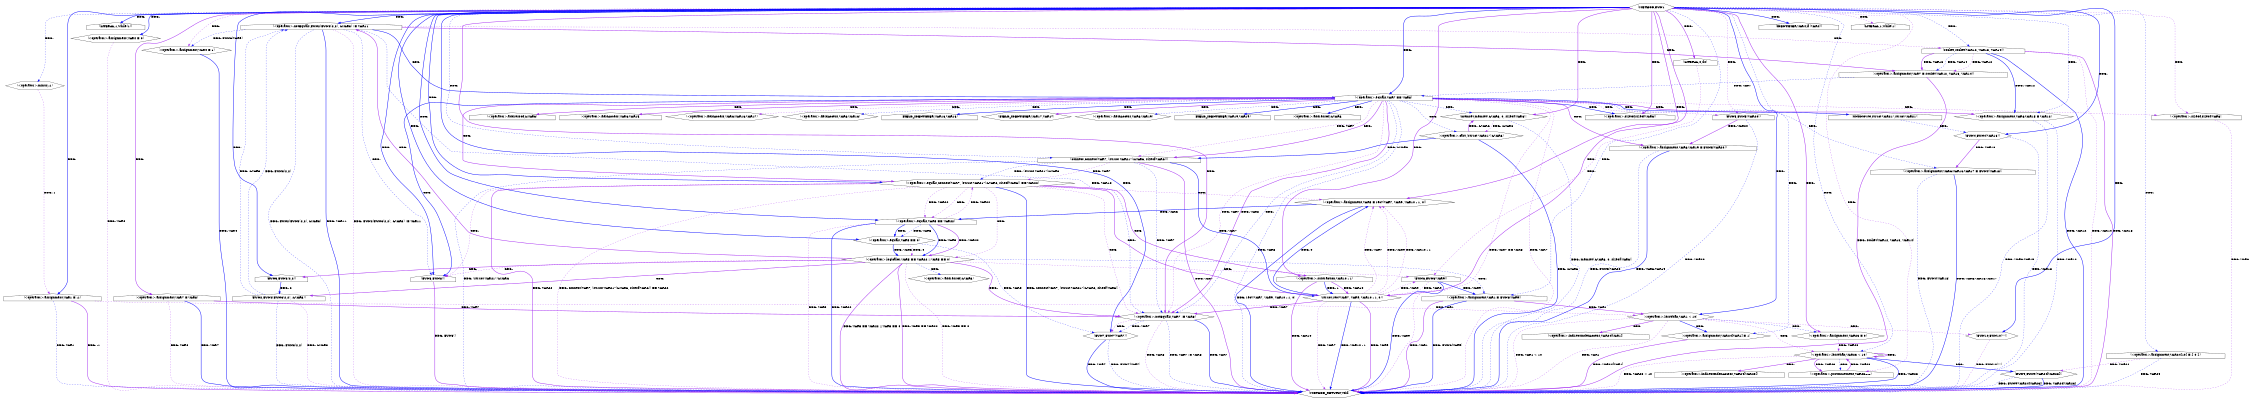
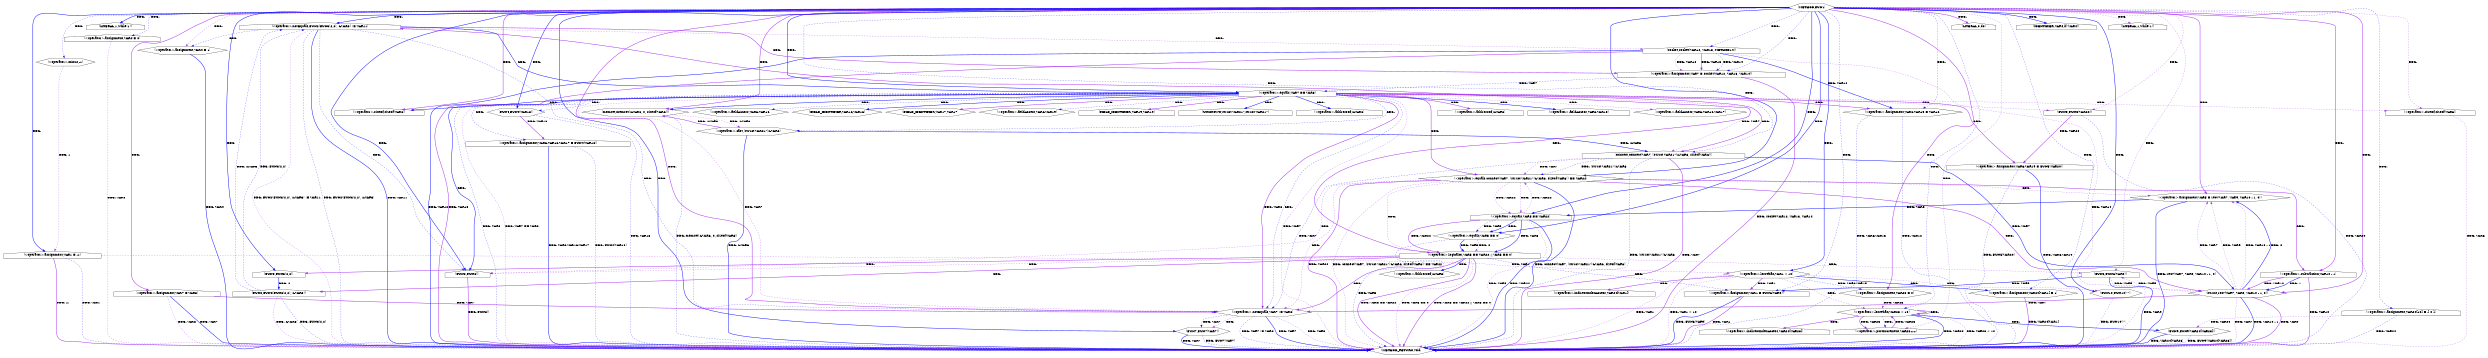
  digraph {
    fontname="DejaVu Serif"
    node [fontname="DejaVu Serif" shape=house]
    edge [color=purple fontname="DejaVu Serif" style=bold]
    n1 [label="(METHOD,FUN1)" shape=hexagon]
    n2 [label="(<operator>.assignment,VAR1 = -1)"]
    n3 [label="(<operator>.minus,-1)" shape=hexagon]
    n4 [label="(LITERAL,1,while(1))"]
-   n5 [label="(<operator>.assignment,VAR4 = 0)" shape=hexagon]
+   n5 [label="(<operator>.assignment,VAR4 = 0)"]
    n6 [label="(<operator>.assignment,VAR7 = VAR8)"]
    n7 [label="(<operator>.notEquals,FUN2(FUN3(2,2), &VAR3) != VAR11)"]
    n8 [label="(FUN3,FUN3(2,2))"]
    n9 [label="(<operator>.assignment,VAR4 = 1)" shape=hexagon]
    n10 [label="(<operator>.assignment,VAR7 = socket(VAR12, VAR13, VAR14))"]
-   n11 [label="(socket,socket(VAR12, VAR13, VAR14))"]
+   n11 [label="(socket,socket(VAR12, VAR13, METHOD14))"]
    n12 [label="(<operator>.equals,VAR7 == VAR8)"]
    n13 [label="(memset,memset(&VAR6, 0, sizeof(VAR6)))" shape=hexagon]
    n14 [label="(<operator>.sizeOf,sizeof(VAR6))"]
    n15 [label="(<operator>.assignment,VAR6.VAR15 = VAR12)" shape=hexagon]
    n16 [label="(FUN4,FUN4(VAR18))" shape=hexagon]
    n17 [label="(FUN5,FUN5(VAR20))"]
    n18 [label="(<operator>.equals,connect(VAR7, (struct VAR21*)&VAR6, sizeof(VAR6)) == VAR22)" shape=hexagon]
    n19 [label="(connect,connect(VAR7, (struct VAR21*)&VAR6, sizeof(VAR6)))"]
    n20 [label="(<operator>.sizeOf,sizeof(VAR6))"]
    n21 [label="(<operator>.assignment,VAR5 = recv(VAR7, VAR9, VAR10 - 1, 0))" shape=hexagon]
    n22 [label="(struct,recv(VAR7, VAR9, VAR10 - 1, 0))" shape=hexagon]
    n23 [label="(<operator>.subtraction,VAR10 - 1)"]
    n24 [label="(<operator>.equals,VAR5 == VAR22)"]
    n25 [label="(<operator>.equals,VAR5 == 0)" shape=hexagon]
    n26 [label="(<operator>.assignment,VAR1 = FUN6(VAR9))"]
    n27 [label="(FUN6,FUN6(VAR9))"]
    n28 [label="(LITERAL,0,do)"]
    n29 [label="(<operator>.notEquals,VAR7 != VAR8)" shape=hexagon]
    n30 [label="(FUN7,FUN7(VAR7))" shape=hexagon]
    n31 [label="(IDENTIFIER,VAR4,if (VAR4))"]
    n32 [label="(FUN8,FUN8())"]
    n33 [label="(LITERAL,1,while(1))"]
    n34 [label="(<operator>.assignment,VAR24[10] = { 0 })"]
    n35 [label="(<operator>.lessThan,VAR1 < 10)" shape=hexagon]
    n36 [label="(<operator>.assignment,VAR24[VAR1] = 1)" shape=hexagon]
    n37 [label="(<operator>.assignment,VAR23 = 0)" shape=hexagon]
    n38 [label="(<operator>.lessThan,VAR23 < 10)" shape=hexagon]
    n39 [label="(<operator>.postIncrement,VAR23++)"]
    n40 [label="(FUN10,FUN10(\"\"))" shape=hexagon]
    n41 [label="(METHOD_RETURN,void)" shape=hexagon]
    n42 [label="(FUN2,FUN2(FUN3(2,2), &VAR3))"]
    n43 [label="(<operator>.assignment,VAR6.VAR16.VAR17 = FUN4(VAR18))"]
    n44 [label="(<operator>.assignment,VAR6.VAR19 = FUN5(VAR20))"]
    n45 [label="(<operator>.cast,(struct VAR21*)&VAR6)" shape=hexagon]
    n46 [label="(<operator>.addressOf,&VAR6)"]
    n47 [label="(<operator>.fieldAccess,VAR6.VAR15)"]
    n48 [label="(<operator>.fieldAccess,VAR6.VAR16.VAR17)" shape=hexagon]
    n49 [label="(<operator>.fieldAccess,VAR6.VAR16)" shape=hexagon]
-   n50 [label="(FIELD_IDENTIFIER,VAR16,VAR16)"]
+   n50 [label="(FIELD_IDENTIFIER,VAR16,VAR16)" shape=hexagon]
    n51 [label="(FIELD_IDENTIFIER,VAR17,VAR17)" shape=hexagon]
    n52 [label="(<operator>.fieldAccess,VAR6.VAR19)" shape=hexagon]
    n53 [label="(FIELD_IDENTIFIER,VAR19,VAR19)"]
    n54 [label="(UNKNOWN,struct VAR21*,struct VAR21*)"]
    n55 [label="(<operator>.addressOf,&VAR6)"]
-   n56 [label="(<operator>.logicalOr,VAR5 == VAR22 || VAR5 == 0)" shape=hexagon]
+   n56 [label="(<operator>.logicalOr,VAR5 == VAR22 || VAR5 == 0)"]
    n57 [label="(FUN9,FUN9(VAR24[VAR23]))" shape=hexagon]
    n58 [label="(<operator>.indirectIndexAccess,VAR24[VAR1])"]
    n59 [label="(<operator>.indirectIndexAccess,VAR24[VAR23])"]
    n60 [label="(<operator>.addressOf,&VAR3)" shape=hexagon]
    n1 -> n2 [color=blue label="DDG: "]
    n1 -> n3 [color=blue label="DDG: " style=dashed]
    n1 -> n4 [color=blue label="DDG: "]
-   n1 -> n5 [color=blue label="DDG: "]
+   n1 -> n5 [color=blue label="DDG: " style=dashed]
    n1 -> n6 [label="DDG: "]
    n1 -> n7 [color=blue label="DDG: "]
    n1 -> n8 [color=blue label="DDG: "]
    n1 -> n9 [label="DDG: " style=dashed]
+   n1 -> n10 [color=blue label="DDG: " style=dashed]
    n1 -> n11 [color=blue label="DDG: " style=dashed]
    n1 -> n12 [color=blue label="DDG: "]
    n1 -> n13 [label="DDG: "]
    n1 -> n14 [label="DDG: "]
    n1 -> n15 [color=blue label="DDG: " style=dashed]
    n1 -> n16 [color=blue label="DDG: "]
    n1 -> n17 [label="DDG: " style=dashed]
    n1 -> n18 [color=blue label="DDG: "]
    n1 -> n19 [color=blue label="DDG: " style=dashed]
    n1 -> n20 [label="DDG: " style=dashed]
    n1 -> n21 [label="DDG: "]
    n1 -> n22 [label="DDG: "]
    n1 -> n23 [label="DDG: "]
    n1 -> n24 [color=blue label="DDG: "]
    n1 -> n25 [color=blue label="DDG: "]
    n1 -> n26 [color=blue label="DDG: " style=dashed]
-   n28 -> n27 [label="DDG: " style=dashed]
+   n1 -> n27 [label="DDG: " style=dashed]
    n1 -> n28 [label="DDG: "]
    n1 -> n29 [label="DDG: "]
    n1 -> n30 [color=blue label="DDG: "]
    n1 -> n31 [color=blue label="DDG: "]
    n1 -> n32 [color=blue label="DDG: "]
    n1 -> n33 [label="DDG: " style=dashed]
    n1 -> n34 [color=blue label="DDG: " style=dashed]
    n1 -> n35 [color=blue label="DDG: "]
    n1 -> n36 [color=blue label="DDG: " style=dashed]
    n1 -> n37 [label="DDG: "]
    n1 -> n38 [color=blue label="DDG: " style=dashed]
    n1 -> n39 [label="DDG: " style=dashed]
    n1 -> n40 [color=blue label="DDG: "]
    n2 -> n35 [label="DDG: VAR1" style=dashed]
    n2 -> n41 [color=blue label="DDG: VAR1" style=dashed]
    n2 -> n41 [label="DDG: -1"]
    n3 -> n2 [label="DDG: 1" style=dashed]
    n5 -> n41 [label="DDG: VAR4" style=dashed]
    n6 -> n29 [label="DDG: VAR7"]
    n6 -> n41 [label="DDG: VAR8" style=dashed]
    n6 -> n41 [color=blue label="DDG: VAR7"]
-   n7 -> n9 [color=blue label="DDG: FUN6(VAR9)" style=dashed]
+   n7 -> n9 [color=blue label="CDG: " style=dashed]
    n7 -> n10 [label="CDG: "]
    n7 -> n11 [label="CDG: " style=dashed]
    n7 -> n12 [color=blue label="CDG: "]
-   n7 -> n29 [color=blue label="DDG: VAR18" style=dashed]
+   n7 -> n29 [color=blue label="CDG: " style=dashed]
    n7 -> n32 [color=blue label="CDG: " style=dashed]
    n7 -> n41 [color=blue label="DDG: FUN2(FUN3(2,2), &VAR3)" style=dashed]
    n7 -> n41 [color=blue label="DDG: VAR11"]
    n7 -> n41 [label="DDG: FUN2(FUN3(2,2), &VAR3) != VAR11" style=dashed]
    n8 -> n42 [color=blue label="DDG: 2"]
    n9 -> n41 [color=blue label="DDG: VAR4"]
    n10 -> n12 [color=blue label="DDG: VAR7" style=dashed]
    n10 -> n41 [label="DDG: socket(VAR12, VAR13, VAR14)"]
    n11 -> n10 [label="DDG: VAR12" style=dashed]
    n11 -> n10 [label="DDG: VAR13"]
    n11 -> n10 [color=blue label="DDG: VAR14" style=dashed]
    n11 -> n15 [color=blue label="DDG: VAR12"]
    n11 -> n41 [color=blue label="DDG: VAR12"]
    n11 -> n41 [label="DDG: VAR14" style=dashed]
    n11 -> n41 [label="DDG: VAR13"]
-   n12 -> n13 [color=blue label="CDG: " style=dashed]
+   n12 -> n13 [color=blue label="CDG: "]
    n12 -> n14 [color=blue label="CDG: "]
    n12 -> n15 [label="CDG: "]
-   n54 -> n16 [color=blue label="CDG: " style=dashed]
+   n12 -> n16 [color=blue label="CDG: " style=dashed]
    n12 -> n17 [label="CDG: " style=dashed]
    n12 -> n18 [label="CDG: "]
    n12 -> n19 [label="DDG: VAR7" style=dashed]
    n12 -> n19 [label="CDG: "]
    n12 -> n20 [label="CDG: " style=dashed]
    n12 -> n29 [label="DDG: VAR7" style=dashed]
    n12 -> n29 [label="DDG: VAR8"]
    n12 -> n29 [color=blue label="CDG: " style=dashed]
    n12 -> n32 [color=blue label="CDG: "]
    n12 -> n41 [color=blue label="DDG: VAR8" style=dashed]
    n12 -> n41 [label="DDG: VAR7 == VAR8" style=dashed]
    n12 -> n41 [label="DDG: VAR7" style=dashed]
    n12 -> n43 [color=blue label="CDG: " style=dashed]
    n12 -> n44 [label="CDG: "]
    n12 -> n45 [color=blue label="CDG: " style=dashed]
    n12 -> n46 [label="CDG: "]
-   n12 -> n47 [label="CDG: "]
+   n12 -> n47 [color=blue label="CDG: "]
    n12 -> n48 [label="CDG: " style=dashed]
    n12 -> n49 [color=blue label="CDG: " style=dashed]
    n12 -> n50 [color=blue label="CDG: "]
    n12 -> n51 [label="CDG: "]
    n12 -> n52 [color=blue label="CDG: " style=dashed]
-   n12 -> n53 [color=blue label="CDG: "]
+   n12 -> n53 [label="CDG: "]
    n12 -> n54 [color=blue label="CDG: "]
    n12 -> n55 [color=blue label="CDG: "]
    n13 -> n41 [color=blue label="DDG: memset(&VAR6, 0, sizeof(VAR6))" style=dashed]
    n13 -> n45 [label="DDG: &VAR6" style=dashed]
    n15 -> n41 [color=blue label="DDG: VAR6.VAR15" style=dashed]
    n15 -> n41 [color=blue label="DDG: VAR12" style=dashed]
    n16 -> n41 [color=blue label="DDG: VAR18" style=dashed]
    n16 -> n43 [label="DDG: VAR18"]
    n17 -> n41 [color=blue label="DDG: VAR20" style=dashed]
    n17 -> n44 [label="DDG: VAR20"]
    n18 -> n21 [label="CDG: " style=dashed]
    n18 -> n22 [label="CDG: "]
    n18 -> n23 [label="CDG: "]
    n18 -> n24 [label="DDG: VAR22" style=dashed]
    n18 -> n24 [label="CDG: " style=dashed]
    n18 -> n29 [label="CDG: " style=dashed]
    n18 -> n32 [label="CDG: " style=dashed]
    n18 -> n41 [color=blue label="DDG: connect(VAR7, (struct VAR21*)&VAR6, sizeof(VAR6))"]
    n18 -> n41 [label="DDG: VAR22"]
    n18 -> n41 [label="DDG: connect(VAR7, (struct VAR21*)&VAR6, sizeof(VAR6)) == VAR22" style=dashed]
    n18 -> n56 [label="CDG: " style=dashed]
    n19 -> n18 [label="DDG: VAR7" style=dashed]
    n19 -> n18 [color=blue label="DDG: (struct VAR21*)&VAR6" style=dashed]
    n19 -> n22 [color=blue label="DDG: VAR7"]
    n19 -> n29 [color=blue label="DDG: VAR7" style=dashed]
    n19 -> n41 [label="DDG: VAR7"]
    n19 -> n41 [color=blue label="DDG: (struct VAR21*)&VAR6" style=dashed]
    n20 -> n41 [label="DDG: VAR6" style=dashed]
    n21 -> n24 [color=blue label="DDG: VAR5"]
    n21 -> n41 [color=blue label="DDG: recv(VAR7, VAR9, VAR10 - 1, 0)"]
    n22 -> n21 [label="DDG: VAR7" style=dashed]
    n22 -> n21 [label="DDG: VAR9" style=dashed]
    n22 -> n21 [label="DDG: VAR10 - 1" style=dashed]
    n22 -> n21 [color=blue label="DDG: 0"]
    n22 -> n27 [label="DDG: VAR9" style=dashed]
    n22 -> n29 [label="DDG: VAR7"]
    n22 -> n41 [color=blue label="DDG: VAR10 - 1"]
    n22 -> n41 [label="DDG: VAR9"]
    n22 -> n41 [label="DDG: VAR7" style=dashed]
    n23 -> n22 [label="DDG: VAR10"]
    n23 -> n22 [color=blue label="DDG: 1"]
    n23 -> n41 [label="DDG: VAR10"]
    n24 -> n18 [label="DDG: VAR22" style=dashed]
    n24 -> n25 [color=blue label="DDG: VAR5" style=dashed]
    n24 -> n25 [color=blue label="CDG: "]
    n24 -> n41 [label="DDG: VAR5" style=dashed]
    n24 -> n41 [color=blue label="DDG: VAR22"]
    n24 -> n56 [color=blue label="DDG: VAR5"]
    n24 -> n56 [label="DDG: VAR22"]
-   n25 -> n30 [color=blue label="DDG: VAR5" style=dashed]
+   n25 -> n41 [color=blue label="DDG: VAR5" style=dashed]
    n25 -> n56 [color=blue label="DDG: VAR5"]
    n25 -> n56 [label="DDG: 0" style=dashed]
-   n26 -> n35 [label="DDG: VAR1"]
+   n35 -> n26 [label="DDG: VAR1"]
    n26 -> n41 [label="DDG: VAR1"]
    n26 -> n41 [color=blue label="DDG: FUN6(VAR9)"]
    n27 -> n22 [label="DDG: VAR9" style=dashed]
    n27 -> n26 [color=blue label="DDG: VAR9"]
    n27 -> n41 [color=blue label="DDG: VAR9"]
    n29 -> n30 [color=blue label="DDG: VAR7" style=dashed]
    n29 -> n30 [label="CDG: " style=dashed]
    n29 -> n41 [label="DDG: VAR8" style=dashed]
    n29 -> n41 [color=blue label="DDG: VAR7 != VAR8" style=dashed]
    n29 -> n41 [color=blue label="DDG: VAR7"]
    n30 -> n41 [color=blue label="DDG: VAR7"]
    n30 -> n41 [color=blue label="DDG: FUN7(VAR7)" style=dashed]
    n32 -> n41 [label="DDG: FUN8()"]
    n34 -> n41 [color=blue label="DDG: VAR24" style=dashed]
    n34 -> n57 [label="DDG: VAR24" style=dashed]
    n35 -> n36 [color=blue label="CDG: "]
-   n35 -> n37 [color=blue label="CDG: " style=dashed]
+   n35 -> n37 [color=blue label="DDG: VAR6.VAR15" style=dashed]
    n35 -> n38 [label="CDG: " style=dashed]
    n35 -> n40 [label="CDG: " style=dashed]
    n35 -> n41 [label="DDG: VAR1" style=dashed]
    n35 -> n41 [label="DDG: VAR1 < 10" style=dashed]
    n35 -> n58 [label="CDG: "]
    n36 -> n41 [label="DDG: VAR24[VAR1]"]
    n37 -> n38 [label="DDG: VAR23" style=dashed]
    n38 -> n38 [label="CDG: "]
    n38 -> n39 [label="DDG: VAR23"]
    n38 -> n39 [color=blue label="CDG: " style=dashed]
    n38 -> n41 [color=blue label="DDG: VAR23"]
    n38 -> n41 [label="DDG: VAR23 < 10" style=dashed]
    n38 -> n57 [color=blue label="CDG: "]
    n38 -> n59 [label="CDG: "]
    n39 -> n38 [label="DDG: VAR23"]
    n40 -> n41 [label="DDG: FUN10(\"\")" style=dashed]
    n42 -> n7 [color=blue label="DDG: FUN3(2,2)" style=dashed]
    n42 -> n7 [color=blue label="DDG: &VAR3" style=dashed]
    n42 -> n41 [color=blue label="DDG: FUN3(2,2)" style=dashed]
    n42 -> n41 [label="DDG: &VAR3" style=dashed]
    n43 -> n41 [color=blue label="DDG: FUN4(VAR18)" style=dashed]
    n43 -> n41 [color=blue label="DDG: VAR6.VAR16.VAR17"]
    n44 -> n41 [color=blue label="DDG: VAR6.VAR19"]
    n44 -> n41 [color=blue label="DDG: FUN5(VAR20)" style=dashed]
    n45 -> n13 [label="DDG: &VAR6"]
    n45 -> n19 [color=blue label="DDG: &VAR6"]
    n45 -> n41 [color=blue label="DDG: &VAR6"]
    n56 -> n7 [label="CDG: "]
-   n56 -> n8 [label="CDG: "]
+   n56 -> n8 [label="DDG: "]
    n56 -> n26 [color=blue label="CDG: " style=dashed]
    n56 -> n27 [label="CDG: " style=dashed]
-   n56 -> n29 [label="DDG: "]
+   n56 -> n29 [label="CDG: "]
    n56 -> n32 [label="CDG: " style=dashed]
    n56 -> n41 [label="DDG: VAR5 == VAR22"]
    n56 -> n41 [label="DDG: VAR5 == 0" style=dashed]
    n56 -> n41 [label="DDG: VAR5 == VAR22 || VAR5 == 0"]
    n56 -> n42 [label="CDG: "]
-   n56 -> n60 [color=blue label="CDG: " style=dashed]
+   n56 -> n60 [color=blue label="CDG: "]
    n57 -> n41 [color=blue label="DDG: FUN9(VAR24[VAR23])" style=dashed]
    n57 -> n41 [color=blue label="DDG: VAR24[VAR23]"]
  }
